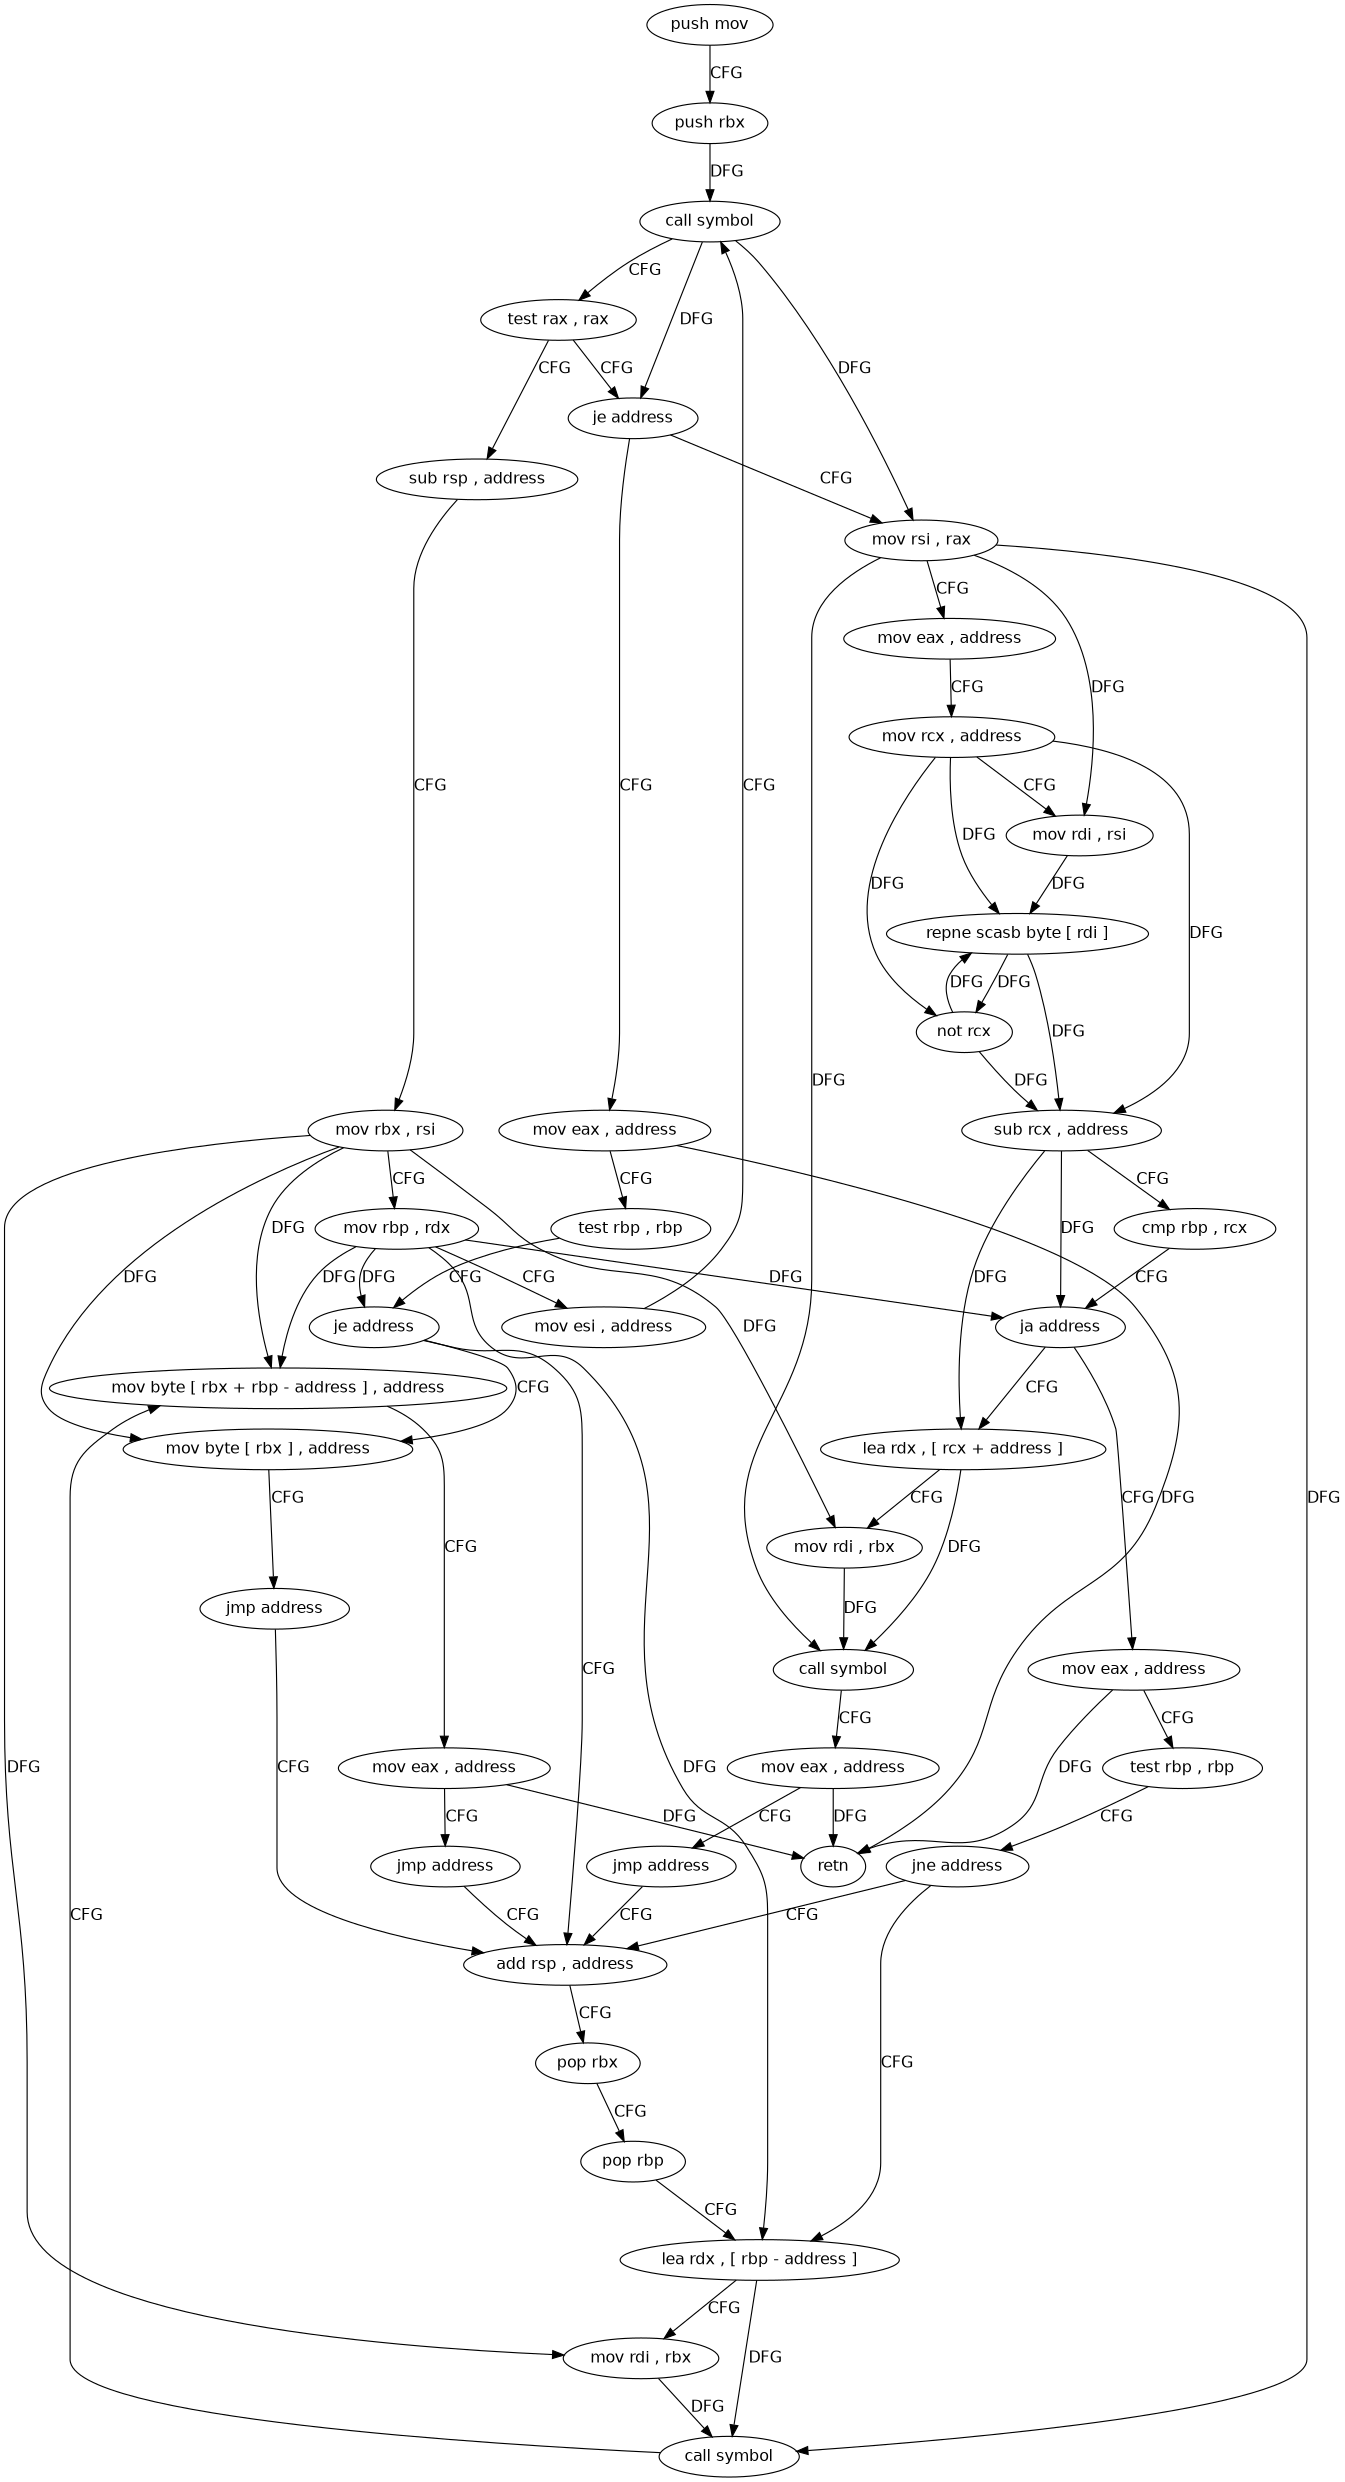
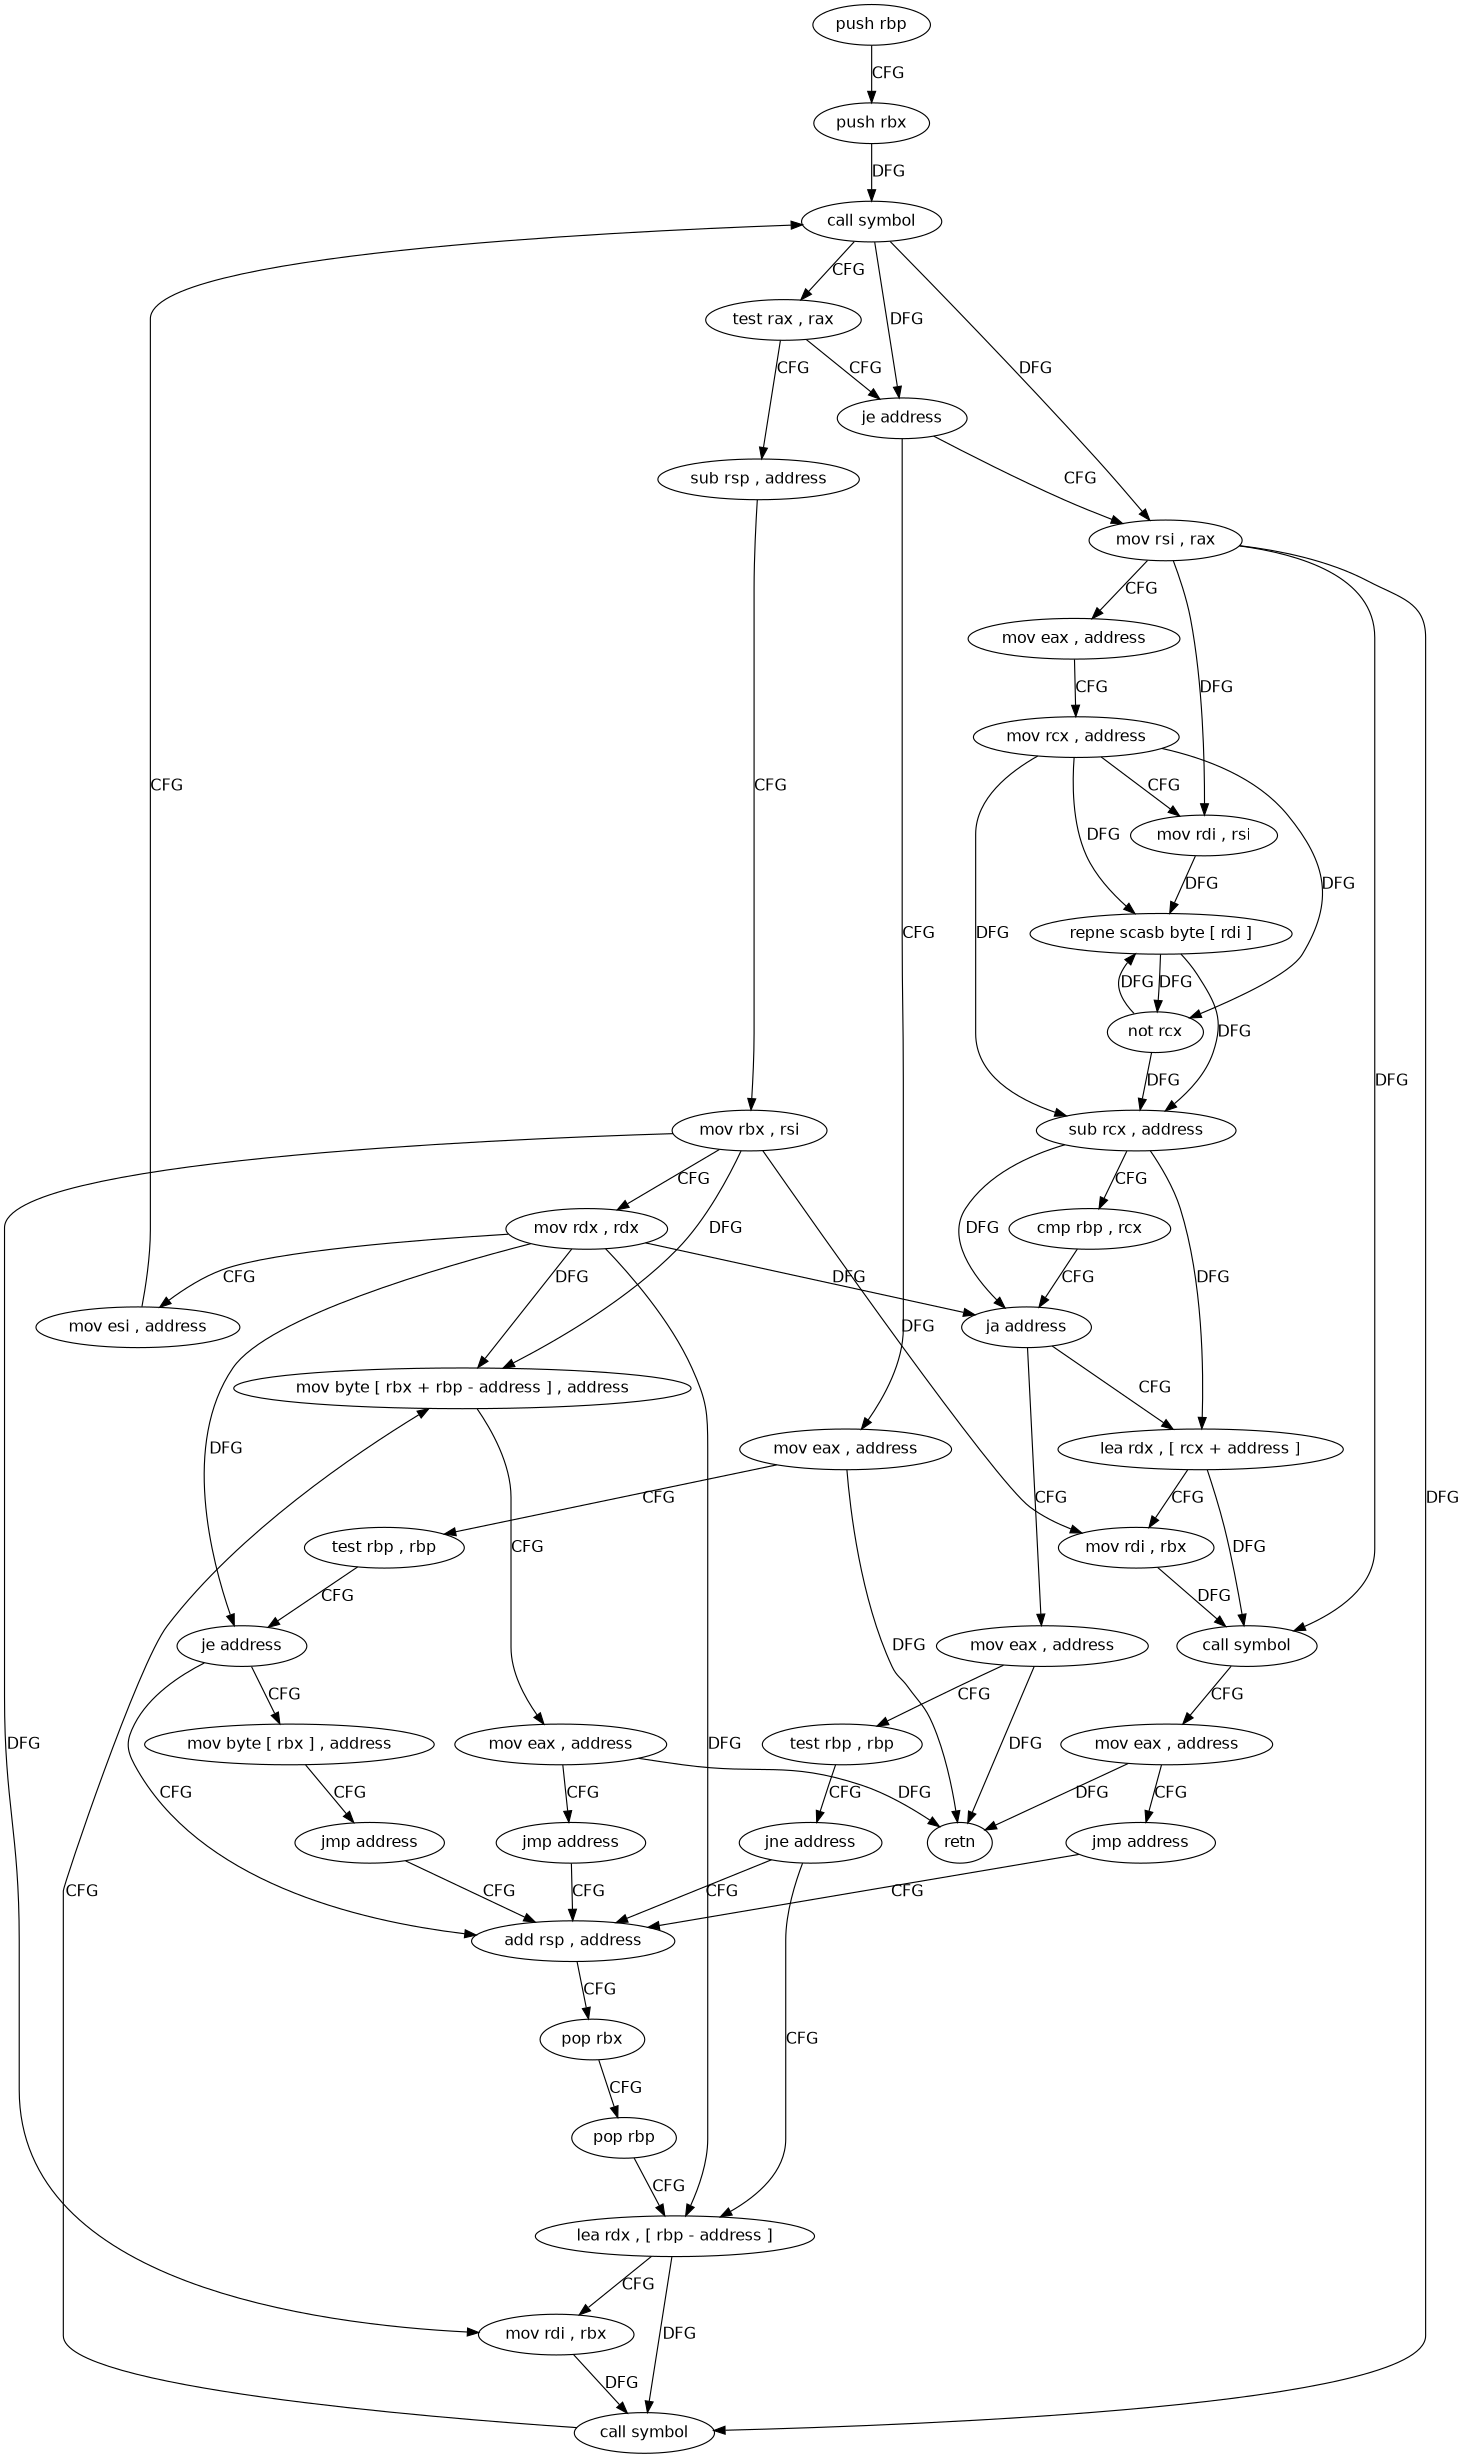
  digraph {
    fontname="DejaVu Sans"
    node [fontname="DejaVu Sans"]
    edge [fontname="DejaVu Sans"]
-   n1 [label="push mov"]
+   n1 [label="push rbp"]
    n2 [label="push rbx"]
    n3 [label="call symbol"]
    n4 [label="sub rsp , address"]
    n5 [label="mov rbx , rsi"]
    n6 [label="test rax , rax"]
    n7 [label="je address"]
    n8 [label="mov rsi , rax"]
-   n9 [label="mov rbp , rdx"]
+   n9 [label="mov rdx , rdx"]
    n10 [label="mov byte [ rbx ] , address"]
    n11 [label="mov rdi , rbx"]
    n12 [label="mov rdi , rbx"]
    n13 [label="mov byte [ rbx + rbp - address ] , address"]
    n14 [label="mov esi , address"]
    n15 [label="je address"]
    n16 [label="ja address"]
    n17 [label="lea rdx , [ rbp - address ]"]
    n18 [label="jmp address"]
    n19 [label="call symbol"]
    n20 [label="call symbol"]
    n21 [label="mov eax , address"]
    n22 [label="add rsp , address"]
    n23 [label="lea rdx , [ rcx + address ]"]
    n24 [label="mov eax , address"]
    n25 [label="jne address"]
    n26 [label="mov eax , address"]
    n27 [label="mov eax , address"]
    n28 [label="mov rdi , rsi"]
    n29 [label="test rbp , rbp"]
    n30 [label=retn]
    n31 [label="mov rcx , address"]
    n32 [label="repne scasb byte [ rdi ]"]
    n33 [label="mov eax , address"]
    n34 [label="pop rbx"]
    n35 [label="pop rbp"]
    n36 [label="not rcx"]
    n37 [label="sub rcx , address"]
    n38 [label="cmp rbp , rcx"]
    n39 [label="test rbp , rbp"]
    n40 [label="jmp address"]
    n41 [label="jmp address"]
    n1 -> n2 [label=CFG]
    n2 -> n3 [label=DFG]
    n3 -> n6 [label=CFG]
    n3 -> n7 [label=DFG]
    n3 -> n8 [label=DFG]
    n4 -> n5 [label=CFG]
    n5 -> n9 [label=CFG]
-   n5 -> n10 [label=DFG]
    n5 -> n11 [label=DFG]
    n5 -> n12 [label=DFG]
    n5 -> n13 [label=DFG]
    n6 -> n4 [label=CFG]
    n6 -> n7 [label=CFG]
    n7 -> n8 [label=CFG]
    n7 -> n26 [label=CFG]
    n8 -> n19 [label=DFG]
    n8 -> n20 [label=DFG]
    n8 -> n27 [label=CFG]
    n8 -> n28 [label=DFG]
    n9 -> n13 [label=DFG]
    n9 -> n14 [label=CFG]
    n9 -> n15 [label=DFG]
    n9 -> n16 [label=DFG]
    n9 -> n17 [label=DFG]
    n10 -> n18 [label=CFG]
    n11 -> n19 [label=DFG]
    n12 -> n20 [label=DFG]
    n13 -> n21 [label=CFG]
    n14 -> n3 [label=CFG]
    n15 -> n10 [label=CFG]
    n15 -> n22 [label=CFG]
    n16 -> n23 [label=CFG]
    n16 -> n24 [label=CFG]
    n17 -> n12 [label=CFG]
    n17 -> n20 [label=DFG]
    n18 -> n22 [label=CFG]
    n19 -> n33 [label=CFG]
    n20 -> n13 [label=CFG]
    n21 -> n30 [label=DFG]
    n21 -> n41 [label=CFG]
    n22 -> n34 [label=CFG]
    n23 -> n11 [label=CFG]
    n23 -> n19 [label=DFG]
    n24 -> n30 [label=DFG]
    n24 -> n39 [label=CFG]
    n25 -> n17 [label=CFG]
    n25 -> n22 [label=CFG]
    n26 -> n29 [label=CFG]
    n26 -> n30 [label=DFG]
    n27 -> n31 [label=CFG]
    n28 -> n32 [label=DFG]
    n29 -> n15 [label=CFG]
    n31 -> n28 [label=CFG]
    n31 -> n32 [label=DFG]
    n31 -> n36 [label=DFG]
    n31 -> n37 [label=DFG]
    n32 -> n36 [label=DFG]
    n32 -> n37 [label=DFG]
    n33 -> n30 [label=DFG]
    n33 -> n40 [label=CFG]
    n34 -> n35 [label=CFG]
    n35 -> n17 [label=CFG]
    n36 -> n32 [label=DFG]
    n36 -> n37 [label=DFG]
    n37 -> n16 [label=DFG]
    n37 -> n23 [label=DFG]
    n37 -> n38 [label=CFG]
    n38 -> n16 [label=CFG]
    n39 -> n25 [label=CFG]
    n40 -> n22 [label=CFG]
    n41 -> n22 [label=CFG]
  }
